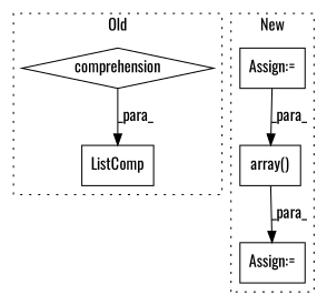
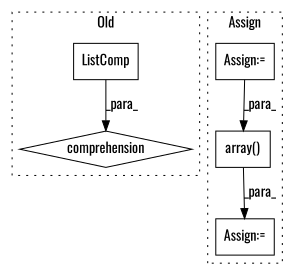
  digraph {
    fontname=Oswald
    node [a=68 fontname=Oswald l=3 shape=box]
    edge [fontname=Oswald]
    n1 [a=106 l=31 label=ListComp s=4116]
    n2 [a=45 label=comprehension s=4126 shape=diamond]
    n3 [a=75 l="9,1" label="array()" s="4425,4439"]
    n4 [label="Assign:=" s=5072]
    n5 [label="Assign:=" s=4224]
    subgraph cluster_1 {
      label=Old
      style=dotted
      n1
      n2
    }
    subgraph cluster_2 {
-     label=New
+     label=Assign
      style=dotted
      n3
      n4
      n5
    }
-   n2 -> n1 [label=_para_]
+   n1 -> n2 [label=_para_]
    n3 -> n4 [label=_para_]
    n5 -> n3 [label=_para_]
  }
